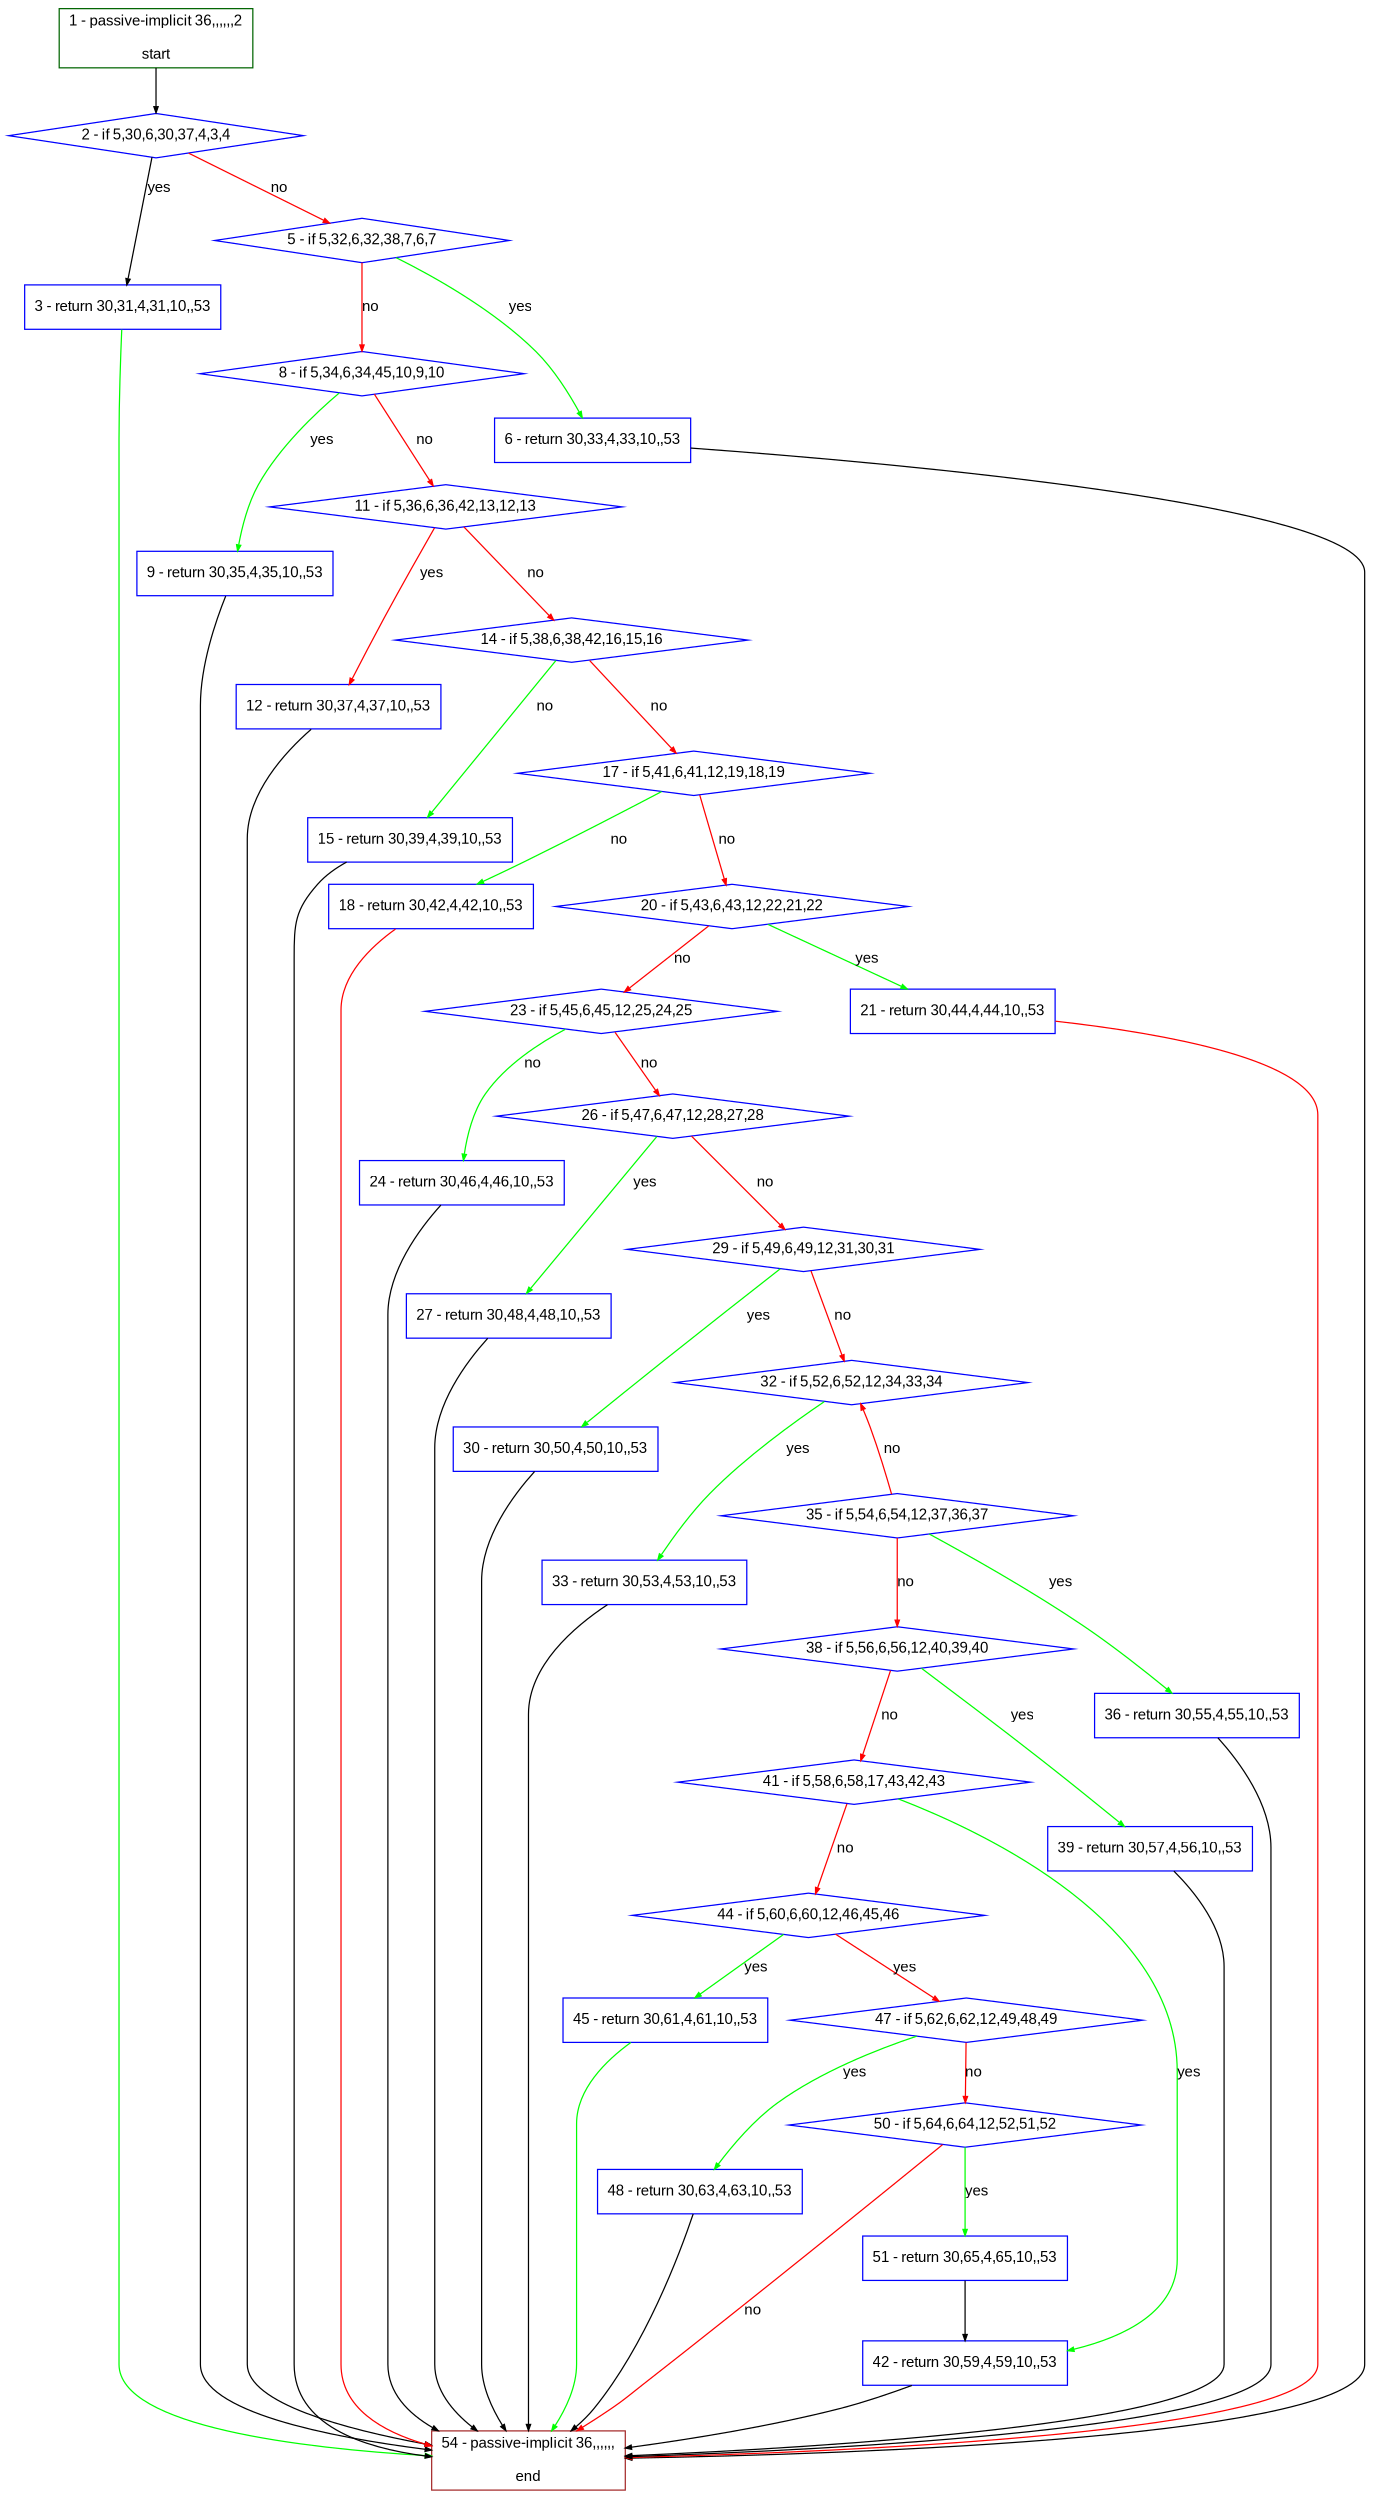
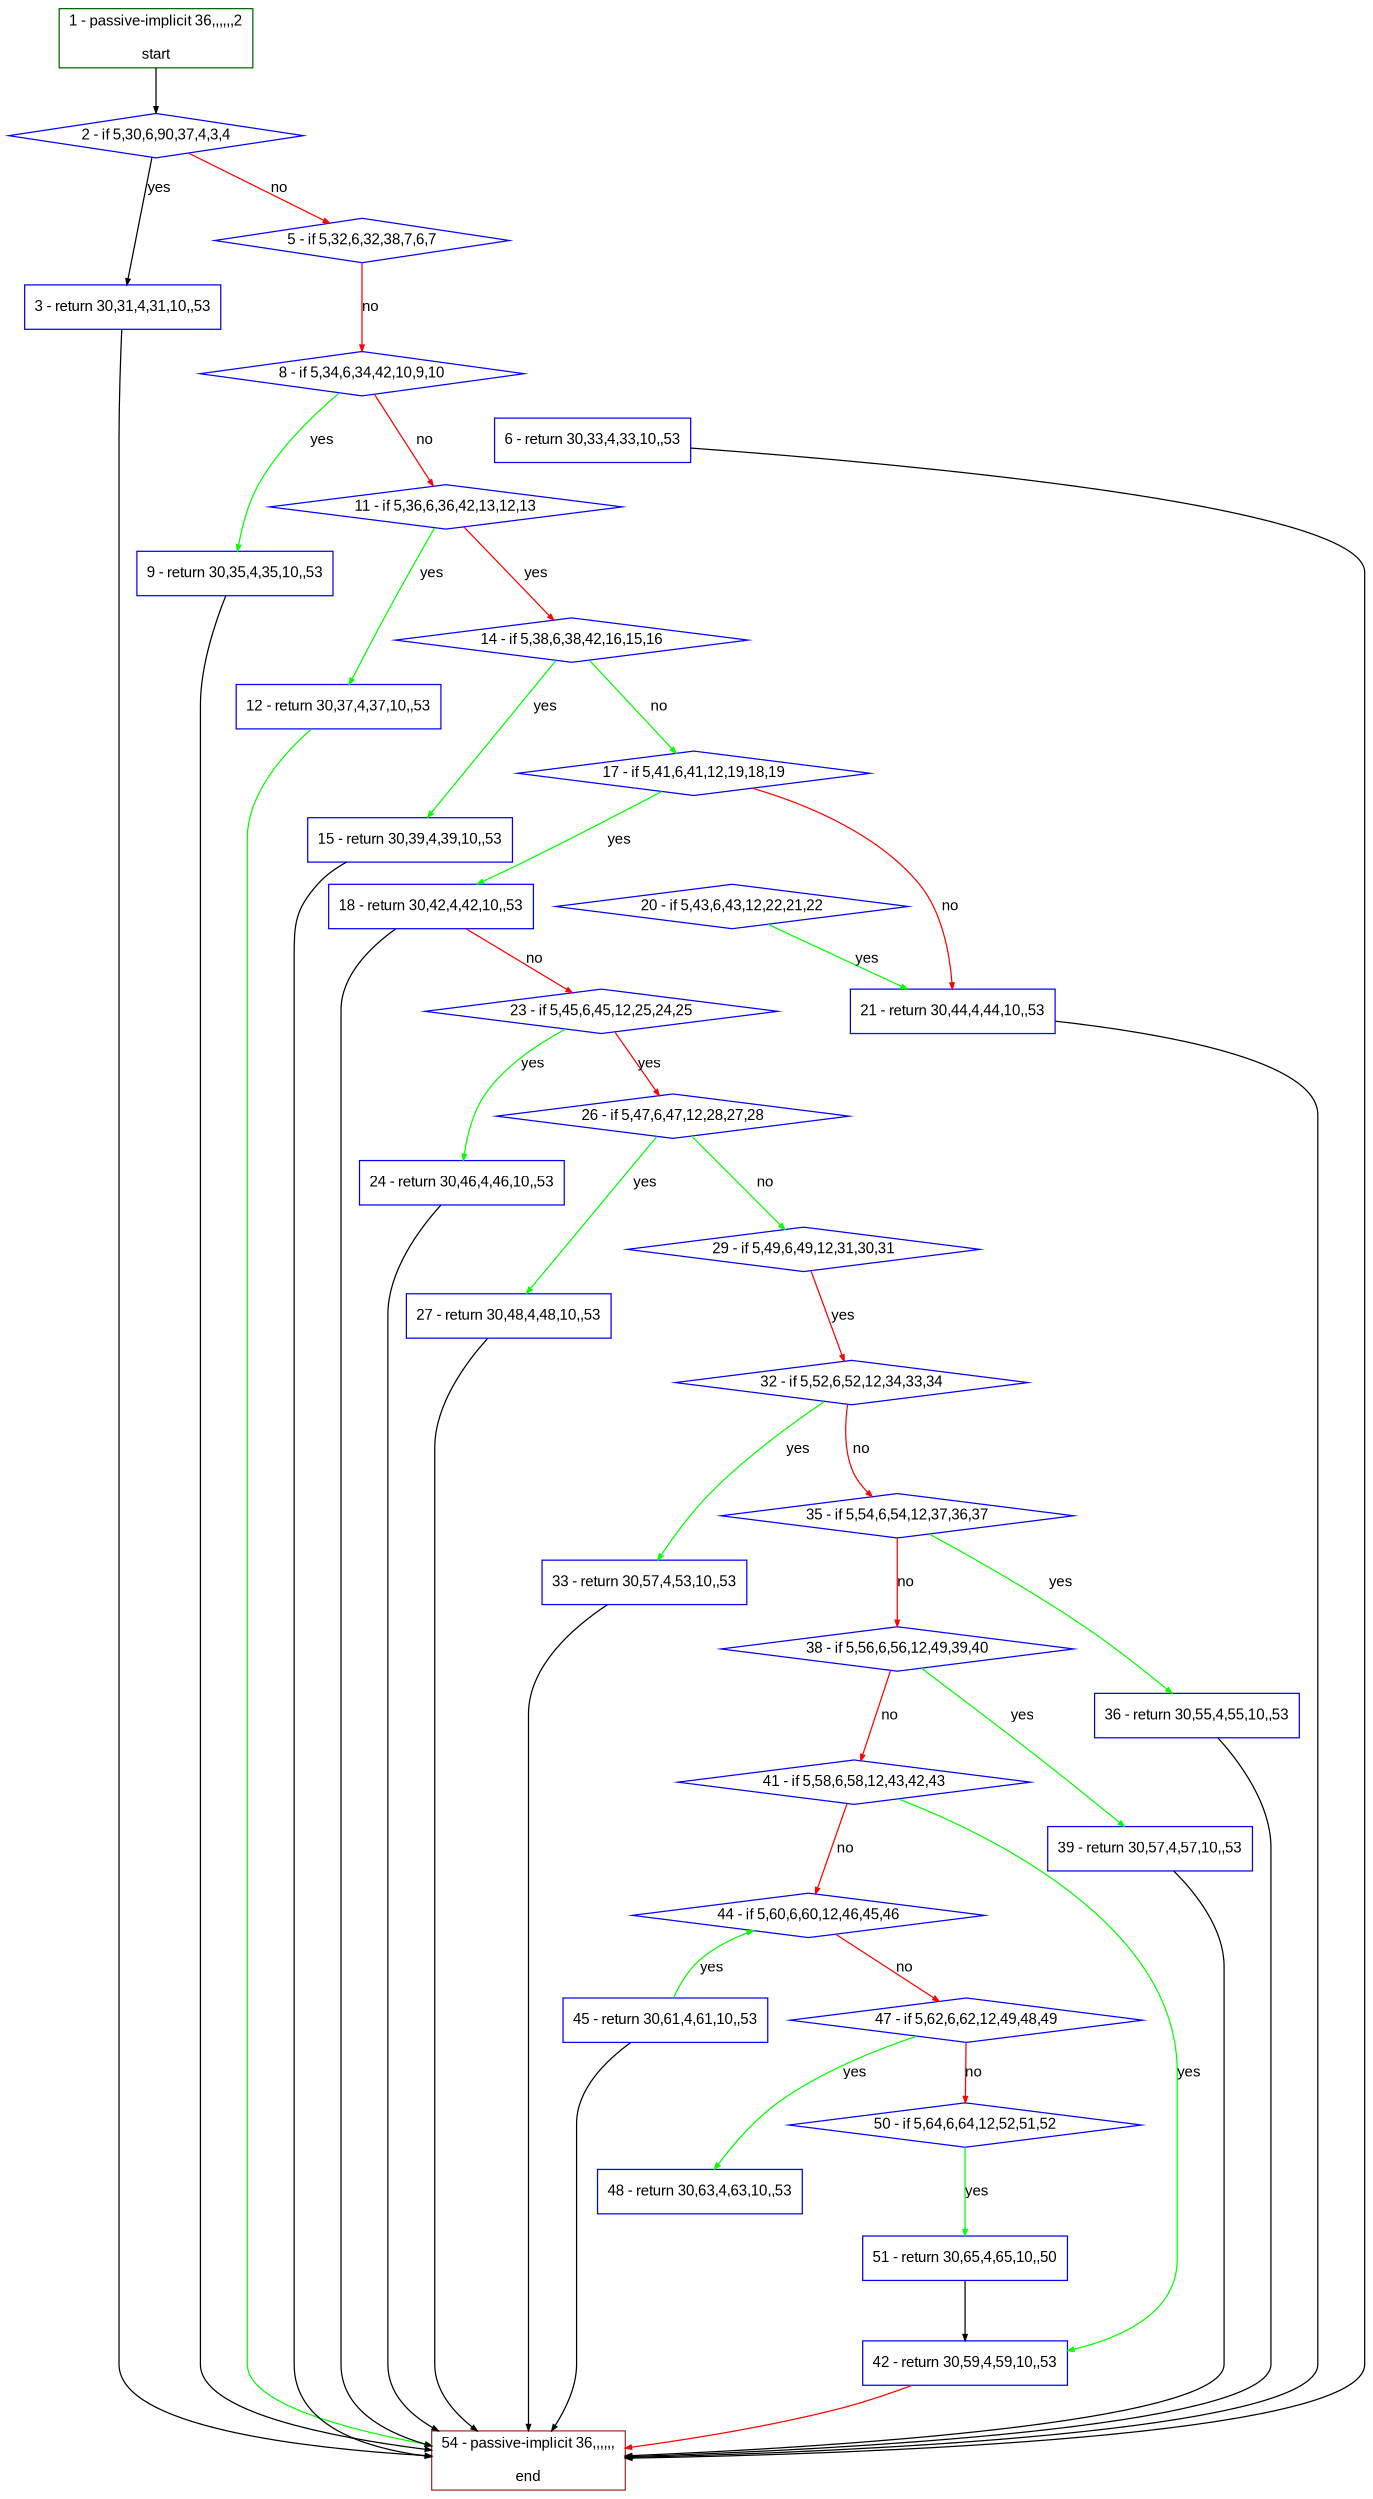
  digraph {
    bgcolor=white
    compound=true
    fillcolor="#FFFFCC"
    fontname=Arial
    fontsize=12
    pack=true
    packmode=clust
    style="rounded,filled"
    node [color="#0000ff" compound=true fillcolor="#ffffff" fixedsize=false fontname=Arial fontsize=12 node_initialized=no shape=box style=filled]
    edge [arrowhead=normal arrowsize=0.5 arrowtail=none color="#000000" compound=true dir=forward fontcolor=black fontname=Arial fontsize=12]
-   n1 [label="2 - if 5,30,6,30,37,4,3,4" shape=diamond]
+   n1 [label="2 - if 5,30,6,90,37,4,3,4" shape=diamond]
    n2 [label="3 - return 30,31,4,31,10,,53"]
    n3 [label="5 - if 5,32,6,32,38,7,6,7" shape=diamond]
    n4 [color="#a52a2a" label="54 - passive-implicit 36,,,,,,\n\nend"]
    n5 [label="6 - return 30,33,4,33,10,,53"]
-   n6 [label="8 - if 5,34,6,34,45,10,9,10" shape=diamond]
+   n6 [label="8 - if 5,34,6,34,42,10,9,10" shape=diamond]
    n7 [color="#006400" label="1 - passive-implicit 36,,,,,,2\n\nstart"]
    n8 [label="9 - return 30,35,4,35,10,,53"]
    n9 [label="11 - if 5,36,6,36,42,13,12,13" shape=diamond]
    n10 [label="12 - return 30,37,4,37,10,,53"]
    n11 [label="14 - if 5,38,6,38,42,16,15,16" shape=diamond]
    n12 [label="15 - return 30,39,4,39,10,,53"]
    n13 [label="17 - if 5,41,6,41,12,19,18,19" shape=diamond]
    n14 [label="18 - return 30,42,4,42,10,,53"]
    n15 [label="20 - if 5,43,6,43,12,22,21,22" shape=diamond]
    n16 [label="21 - return 30,44,4,44,10,,53"]
    n17 [label="23 - if 5,45,6,45,12,25,24,25" shape=diamond]
    n18 [label="24 - return 30,46,4,46,10,,53"]
    n19 [label="26 - if 5,47,6,47,12,28,27,28" shape=diamond]
    n20 [label="27 - return 30,48,4,48,10,,53"]
    n21 [label="29 - if 5,49,6,49,12,31,30,31" shape=diamond]
-   n22 [label="30 - return 30,50,4,50,10,,53"]
    n23 [label="32 - if 5,52,6,52,12,34,33,34" shape=diamond]
-   n24 [label="33 - return 30,53,4,53,10,,53"]
+   n24 [label="33 - return 30,57,4,53,10,,53"]
    n25 [label="35 - if 5,54,6,54,12,37,36,37" shape=diamond]
    n26 [label="36 - return 30,55,4,55,10,,53"]
-   n27 [label="38 - if 5,56,6,56,12,40,39,40" shape=diamond]
-   n28 [label="39 - return 30,57,4,56,10,,53"]
-   n29 [label="41 - if 5,58,6,58,17,43,42,43" shape=diamond]
+   n27 [label="38 - if 5,56,6,56,12,49,39,40" shape=diamond]
+   n28 [label="39 - return 30,57,4,57,10,,53"]
+   n29 [label="41 - if 5,58,6,58,12,43,42,43" shape=diamond]
    n30 [label="42 - return 30,59,4,59,10,,53"]
    n31 [label="44 - if 5,60,6,60,12,46,45,46" shape=diamond]
    n32 [label="45 - return 30,61,4,61,10,,53"]
    n33 [label="47 - if 5,62,6,62,12,49,48,49" shape=diamond]
    n34 [label="48 - return 30,63,4,63,10,,53"]
    n35 [label="50 - if 5,64,6,64,12,52,51,52" shape=diamond]
-   n36 [label="51 - return 30,65,4,65,10,,53"]
+   n36 [label="51 - return 30,65,4,65,10,,50"]
    n1 -> n2 [label=yes]
    n1 -> n3 [color="#ff0000" label=no]
-   n2 -> n4 [color="#00ff00"]
-   n3 -> n5 [color="#00ff00" label=yes]
+   n2 -> n4
    n3 -> n6 [color="#ff0000" label=no]
    n5 -> n4
    n6 -> n8 [color="#00ff00" label=yes]
    n6 -> n9 [color="#ff0000" label=no]
    n7 -> n1
    n8 -> n4
-   n9 -> n10 [color="#ff0000" label=yes]
-   n9 -> n11 [color="#ff0000" label=no]
-   n10 -> n4
-   n11 -> n12 [color="#00ff00" label=no]
-   n11 -> n13 [color="#ff0000" label=no]
+   n9 -> n10 [color="#00ff00" label=yes]
+   n9 -> n11 [color="#ff0000" label=yes]
+   n10 -> n4 [color="#00ff00"]
+   n11 -> n12 [color="#00ff00" label=yes]
+   n11 -> n13 [color="#00ff00" label=no]
    n12 -> n4
-   n13 -> n14 [color="#00ff00" label=no]
-   n13 -> n15 [color="#ff0000" label=no]
-   n14 -> n4 [color="#ff0000"]
+   n13 -> n14 [color="#00ff00" label=yes]
+   n13 -> n16 [color="#ff0000" label=no]
+   n14 -> n4
    n15 -> n16 [color="#00ff00" label=yes]
-   n15 -> n17 [color="#ff0000" label=no]
-   n16 -> n4 [color="#ff0000"]
-   n17 -> n18 [color="#00ff00" label=no]
-   n17 -> n19 [color="#ff0000" label=no]
+   n14 -> n17 [color="#ff0000" label=no]
+   n16 -> n4
+   n17 -> n18 [color="#00ff00" label=yes]
+   n17 -> n19 [color="#ff0000" label=yes]
    n18 -> n4
    n19 -> n20 [color="#00ff00" label=yes]
-   n19 -> n21 [color="#ff0000" label=no]
+   n19 -> n21 [color="#00ff00" label=no]
    n20 -> n4
-   n21 -> n22 [color="#00ff00" label=yes]
-   n21 -> n23 [color="#ff0000" label=no]
-   n22 -> n4
+   n21 -> n23 [color="#ff0000" label=yes]
    n23 -> n24 [color="#00ff00" label=yes]
-   n25 -> n23 [color="#ff0000" label=no]
+   n23 -> n25 [color="#ff0000" label=no]
    n24 -> n4
    n25 -> n26 [color="#00ff00" label=yes]
    n25 -> n27 [color="#ff0000" label=no]
    n26 -> n4
    n27 -> n28 [color="#00ff00" label=yes]
    n27 -> n29 [color="#ff0000" label=no]
    n28 -> n4
    n29 -> n30 [color="#00ff00" label=yes]
    n29 -> n31 [color="#ff0000" label=no]
-   n30 -> n4
-   n31 -> n32 [color="#00ff00" label=yes]
-   n31 -> n33 [color="#ff0000" label=yes]
-   n32 -> n4 [color="#00ff00"]
+   n30 -> n4 [color="#ff0000"]
+   n32 -> n31 [color="#00ff00" label=yes]
+   n31 -> n33 [color="#ff0000" label=no]
+   n32 -> n4
    n33 -> n34 [color="#00ff00" label=yes]
    n33 -> n35 [color="#ff0000" label=no]
-   n34 -> n4
-   n35 -> n4 [color="#ff0000" label=no]
    n35 -> n36 [color="#00ff00" label=yes]
    n36 -> n30
  }
